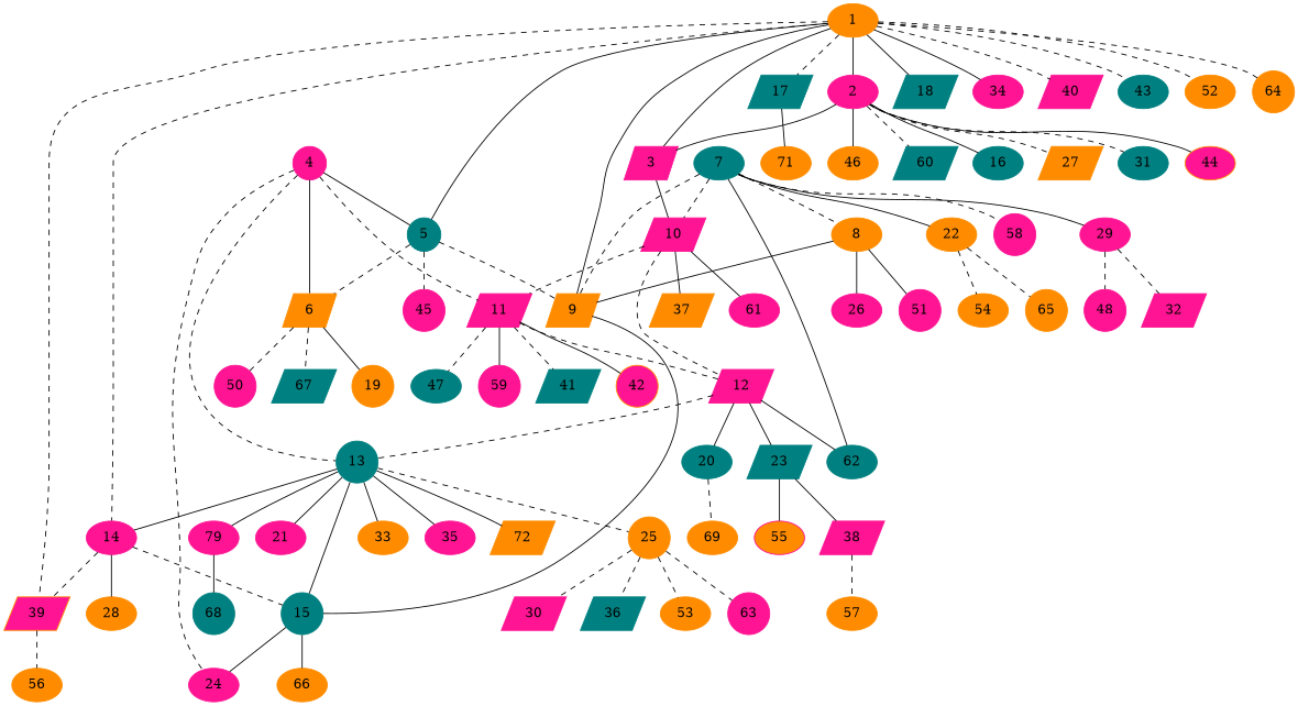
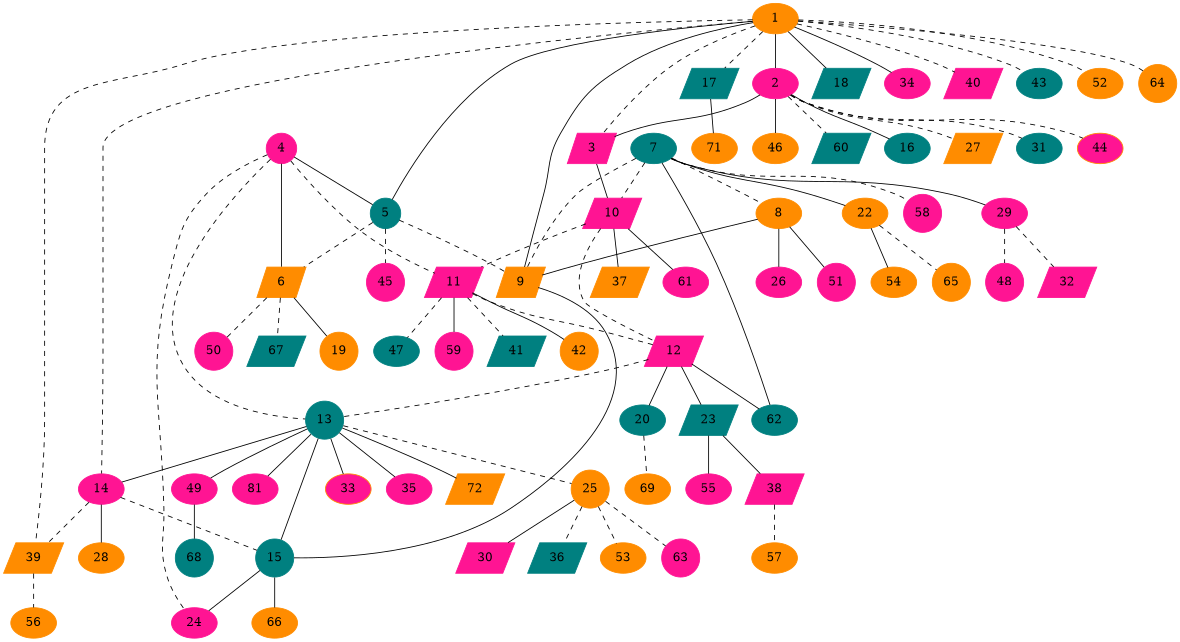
  graph {
    node [color=deeppink shape=ellipse style=filled]
    edge [style=dashed]
    2
    1 [color=darkorange]
    3 [shape=parallelogram]
    5 [color=teal shape=circle]
    9 [color=darkorange shape=parallelogram]
    14
    17 [color=teal shape=parallelogram]
    18 [color=teal shape=parallelogram]
    34
-   39 [color=darkorange shape=parallelogram fillcolor=deeppink]
+   39 [color=darkorange shape=parallelogram]
    40 [shape=parallelogram]
    43 [color=teal]
    52 [color=darkorange]
    64 [color=darkorange shape=circle]
    16 [color=teal]
    27 [color=darkorange shape=parallelogram]
    31 [color=teal]
    44 [color=darkorange fillcolor=deeppink]
    46 [color=darkorange]
    60 [color=teal shape=parallelogram]
    10 [shape=parallelogram]
    6 [color=darkorange shape=parallelogram]
    45 [shape=circle]
    15 [color=teal shape=circle]
    28 [color=darkorange]
    71 [color=darkorange]
    56 [color=darkorange]
    11 [shape=parallelogram]
    12 [shape=parallelogram]
    37 [color=darkorange shape=parallelogram]
    61
    4 [shape=circle]
    13 [color=teal shape=circle]
    24
    19 [color=darkorange shape=circle]
    50 [shape=circle]
    67 [color=teal shape=parallelogram]
    41 [color=teal shape=parallelogram]
-   42 [color=darkorange shape=circle fillcolor=deeppink]
+   42 [color=darkorange shape=circle]
    47 [color=teal]
    59 [shape=circle]
-   21
+   21 [label=81]
    25 [color=darkorange shape=circle]
-   33 [color=darkorange]
+   33 [color=darkorange fillcolor=deeppink]
    35
-   49 [label=79]
+   49
    72 [color=darkorange shape=parallelogram]
    7 [color=teal]
    8 [color=darkorange]
    22 [color=darkorange]
    29
    58 [shape=circle]
    62 [color=teal]
    26
    51 [shape=circle]
    54 [color=darkorange]
    65 [color=darkorange shape=circle]
    32 [shape=parallelogram]
    48 [shape=circle]
    66 [color=darkorange]
    20 [color=teal]
    23 [color=teal shape=parallelogram]
    69 [color=darkorange]
    38 [shape=parallelogram]
-   55 [fillcolor=darkorange]
+   55
    30 [shape=parallelogram]
    36 [color=teal shape=parallelogram]
    53 [color=darkorange]
    63 [shape=circle]
    68 [color=teal shape=circle]
    57 [color=darkorange]
    2 -- 3 [style=solid]
    2 -- 16 [style=solid]
    2 -- 27
    2 -- 31
-   2 -- 44 [style=solid]
+   2 -- 44
    2 -- 46 [style=solid]
    2 -- 60
    1 -- 2 [style=solid]
-   1 -- 3 [style=solid]
+   1 -- 3
    1 -- 5 [style=solid]
    1 -- 9 [style=solid]
    1 -- 14
    1 -- 17
    1 -- 18 [style=solid]
    1 -- 34 [style=solid]
    1 -- 39
    1 -- 40
    1 -- 43
    1 -- 52
    1 -- 64
    3 -- 10 [style=solid]
    5 -- 9
    5 -- 6
    5 -- 45
    9 -- 15 [style=solid]
    14 -- 39
    14 -- 15
    14 -- 28 [style=solid]
    17 -- 71 [style=solid]
    39 -- 56
    10 -- 11
    10 -- 12
    10 -- 37 [style=solid]
    10 -- 61 [style=solid]
    6 -- 19 [style=solid]
    6 -- 50
    6 -- 67
    15 -- 24 [style=solid]
    15 -- 66 [style=solid]
    11 -- 12
    11 -- 41
    11 -- 42 [style=solid]
    11 -- 47
    11 -- 59 [style=solid]
    12 -- 13
    12 -- 62 [style=solid]
    12 -- 20 [style=solid]
    12 -- 23 [style=solid]
    4 -- 5 [style=solid]
    4 -- 6 [style=solid]
    4 -- 11
    4 -- 13
    4 -- 24
    13 -- 14 [style=solid]
    13 -- 15 [style=solid]
    13 -- 21 [style=solid]
    13 -- 25
    13 -- 33 [style=solid]
    13 -- 35 [style=solid]
    13 -- 49 [style=solid]
    13 -- 72 [style=solid]
-   25 -- 30
+   25 -- 30 [style=solid]
    25 -- 36
    25 -- 53
    25 -- 63
    49 -- 68 [style=solid]
    7 -- 9
    7 -- 10
    7 -- 8
    7 -- 22 [style=solid]
    7 -- 29 [style=solid]
    7 -- 58
    7 -- 62 [style=solid]
    8 -- 9 [style=solid]
    8 -- 26 [style=solid]
    8 -- 51 [style=solid]
-   22 -- 54
+   22 -- 54 [style=solid]
    22 -- 65
    29 -- 32
    29 -- 48
    20 -- 69
    23 -- 38 [style=solid]
    23 -- 55 [style=solid]
    38 -- 57
  }
